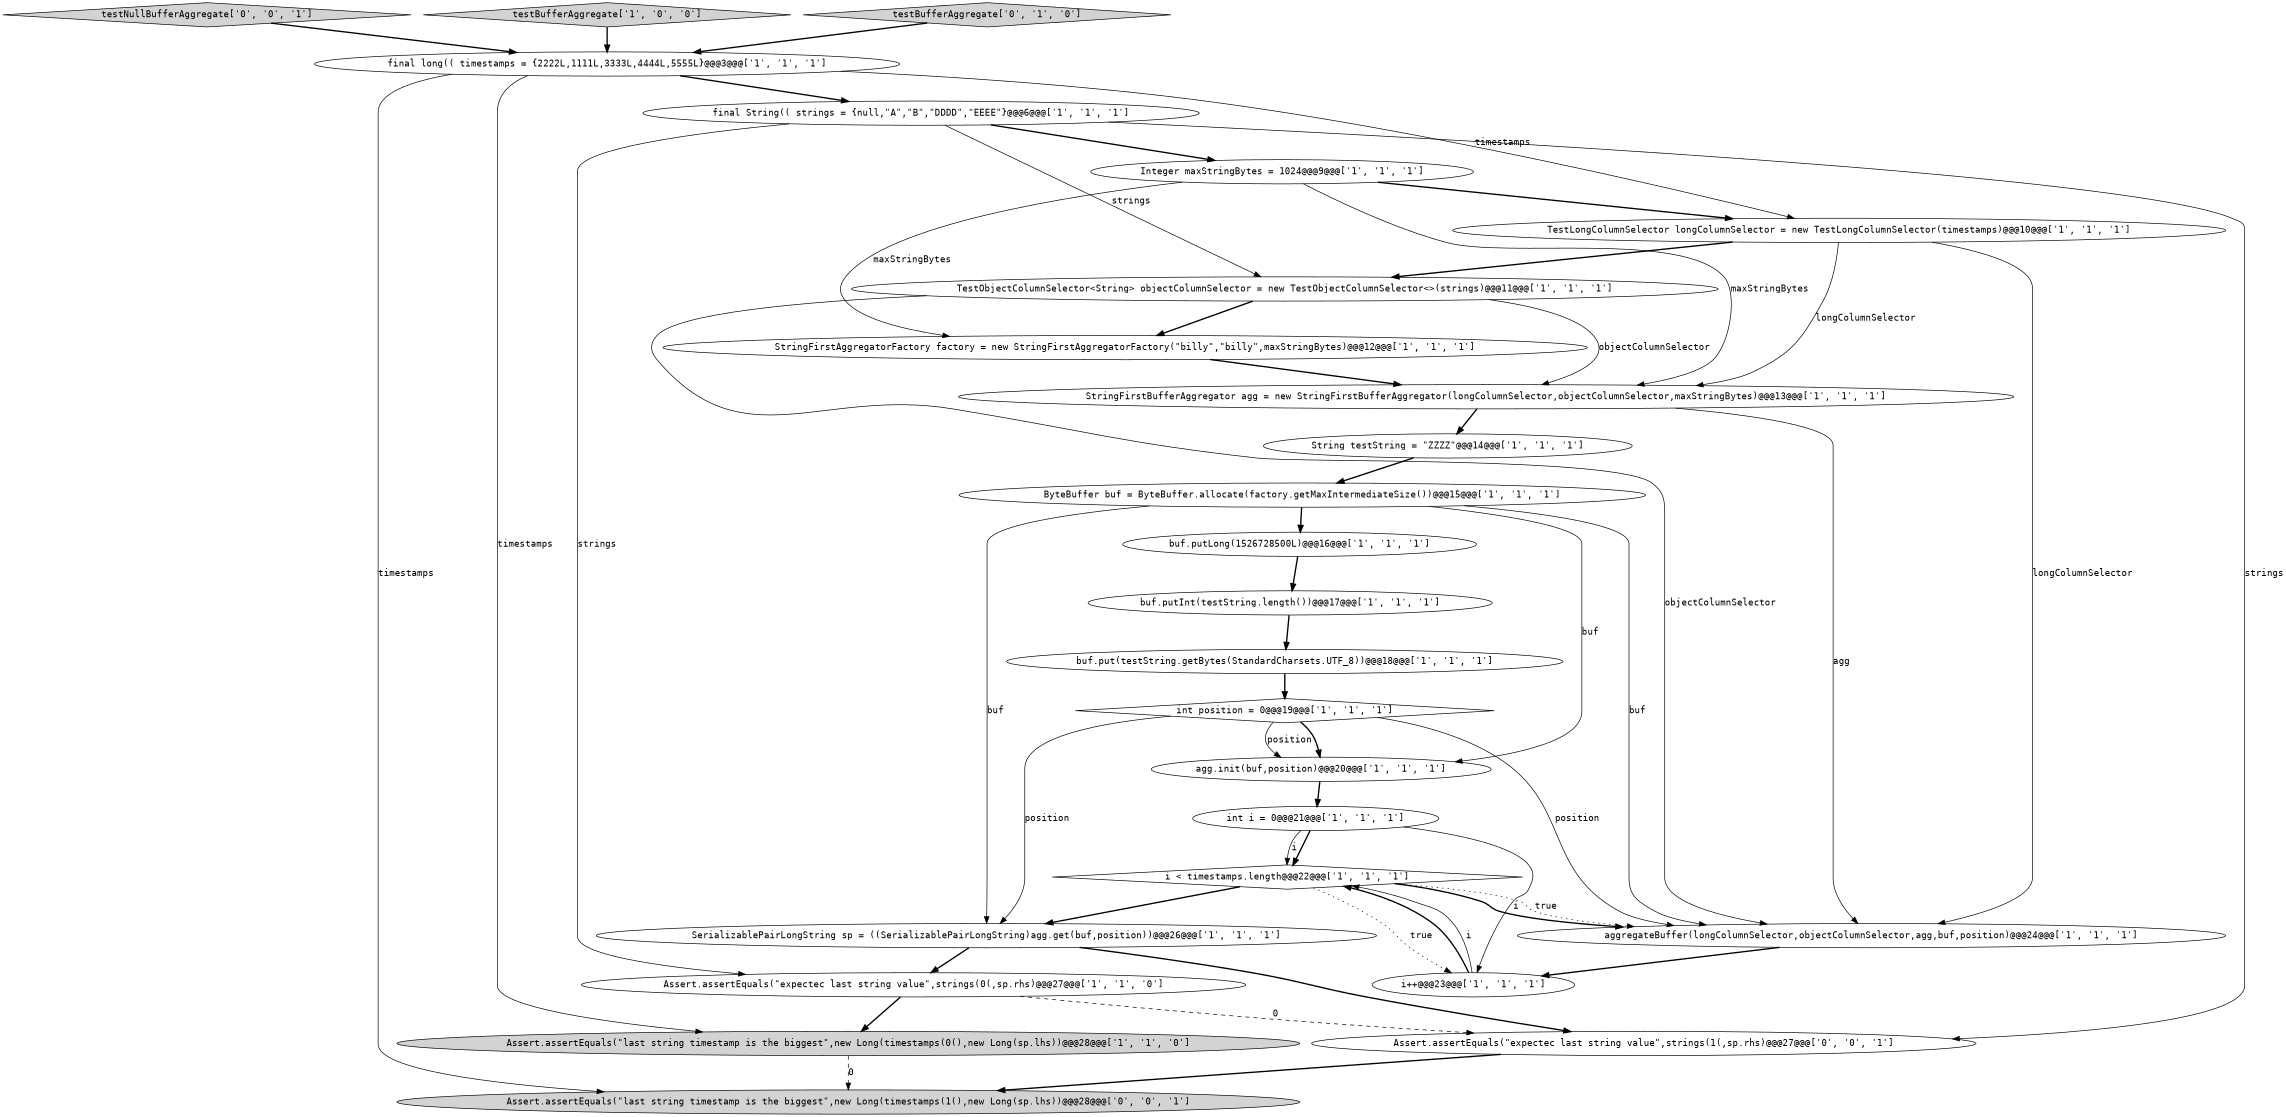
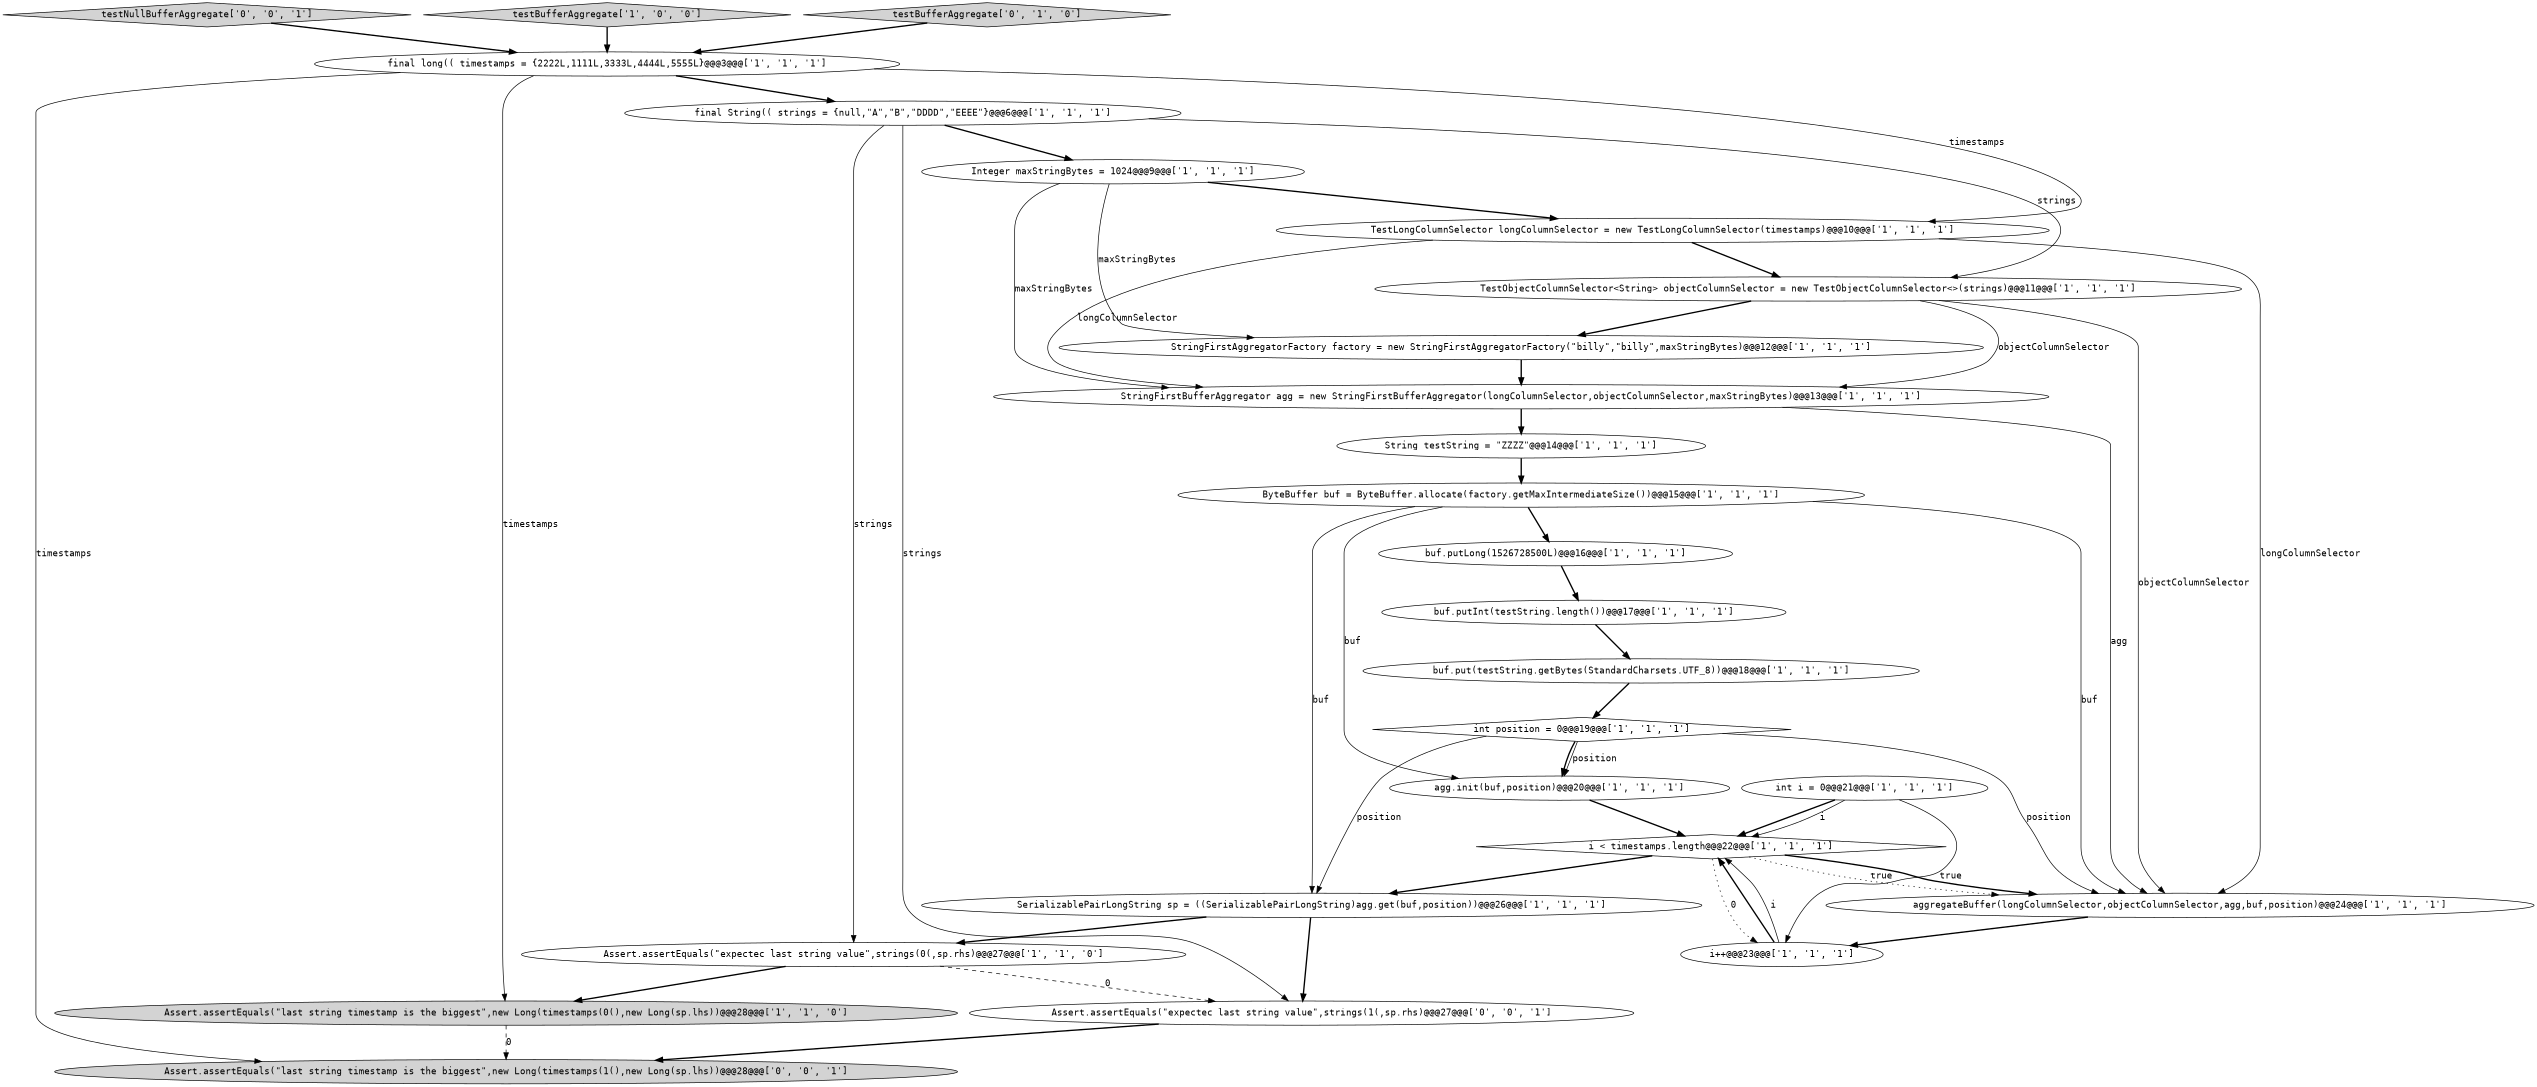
  digraph {
    fontname="DejaVu Sans Mono"
    node [fillcolor=white fontname="DejaVu Sans Mono" shape=ellipse style=filled]
    edge [fontname="DejaVu Sans Mono" style=bold]
    n1 [label="i < timestamps.length@@@22@@@['1', '1', '1']" shape=diamond]
    n2 [label="i++@@@23@@@['1', '1', '1']"]
    n3 [label="aggregateBuffer(longColumnSelector,objectColumnSelector,agg,buf,position)@@@24@@@['1', '1', '1']"]
    n4 [label="SerializablePairLongString sp = ((SerializablePairLongString)agg.get(buf,position))@@@26@@@['1', '1', '1']"]
    n5 [label="Assert.assertEquals(\"expectec last string value\",strings(1(,sp.rhs)@@@27@@@['0', '0', '1']"]
    n6 [label="Assert.assertEquals(\"expectec last string value\",strings(0(,sp.rhs)@@@27@@@['1', '1', '0']"]
    n7 [fillcolor=lightgray label="Assert.assertEquals(\"last string timestamp is the biggest\",new Long(timestamps(1(),new Long(sp.lhs))@@@28@@@['0', '0', '1']"]
    n8 [label="TestObjectColumnSelector<String> objectColumnSelector = new TestObjectColumnSelector<>(strings)@@@11@@@['1', '1', '1']"]
    n9 [label="StringFirstAggregatorFactory factory = new StringFirstAggregatorFactory(\"billy\",\"billy\",maxStringBytes)@@@12@@@['1', '1', '1']"]
    n10 [label="StringFirstBufferAggregator agg = new StringFirstBufferAggregator(longColumnSelector,objectColumnSelector,maxStringBytes)@@@13@@@['1', '1', '1']"]
    n11 [label="String testString = \"ZZZZ\"@@@14@@@['1', '1', '1']"]
    n12 [label="int i = 0@@@21@@@['1', '1', '1']"]
    n13 [label="buf.putInt(testString.length())@@@17@@@['1', '1', '1']"]
    n14 [label="buf.put(testString.getBytes(StandardCharsets.UTF_8))@@@18@@@['1', '1', '1']"]
    n15 [label="int position = 0@@@19@@@['1', '1', '1']" shape=diamond]
    n16 [fillcolor=lightgray label="testNullBufferAggregate['0', '0', '1']" shape=diamond]
    n17 [label="final long(( timestamps = {2222L,1111L,3333L,4444L,5555L}@@@3@@@['1', '1', '1']"]
    n18 [fillcolor=lightgray label="Assert.assertEquals(\"last string timestamp is the biggest\",new Long(timestamps(0(),new Long(sp.lhs))@@@28@@@['1', '1', '0']"]
    n19 [label="TestLongColumnSelector longColumnSelector = new TestLongColumnSelector(timestamps)@@@10@@@['1', '1', '1']"]
    n20 [label="final String(( strings = {null,\"A\",\"B\",\"DDDD\",\"EEEE\"}@@@6@@@['1', '1', '1']"]
    n21 [label="buf.putLong(1526728500L)@@@16@@@['1', '1', '1']"]
    n22 [label="ByteBuffer buf = ByteBuffer.allocate(factory.getMaxIntermediateSize())@@@15@@@['1', '1', '1']"]
    n23 [label="agg.init(buf,position)@@@20@@@['1', '1', '1']"]
    n24 [fillcolor=lightgray label="testBufferAggregate['1', '0', '0']" shape=diamond]
    n25 [label="Integer maxStringBytes = 1024@@@9@@@['1', '1', '1']"]
    n26 [fillcolor=lightgray label="testBufferAggregate['0', '1', '0']" shape=diamond]
-   n1 -> n2 [label=true style=dotted]
+   n1 -> n2 [label=0 style=dotted]
    n1 -> n3 [label=true style=dotted]
    n1 -> n3
    n1 -> n4
    n2 -> n1
    n2 -> n1 [label=i style=solid]
    n3 -> n2
    n4 -> n5
    n4 -> n6
    n5 -> n7
    n6 -> n5 [label=0 style=dashed]
    n6 -> n18
    n8 -> n3 [label=objectColumnSelector style=solid]
    n8 -> n9
    n8 -> n10 [label=objectColumnSelector style=solid]
    n9 -> n10
    n10 -> n3 [label=agg style=solid]
    n10 -> n11
    n11 -> n22
    n12 -> n1
    n12 -> n1 [label=i style=solid]
-   n12 -> n2 [label=i style=solid]
+   n12 -> n2 [label=true style=solid]
    n13 -> n14
    n14 -> n15
    n15 -> n3 [label=position style=solid]
    n15 -> n4 [label=position style=solid]
    n15 -> n23 [label=position style=solid]
    n15 -> n23
    n16 -> n17
    n17 -> n7 [label=timestamps style=solid]
    n17 -> n18 [label=timestamps style=solid]
    n17 -> n19 [label=timestamps style=solid]
    n17 -> n20
    n18 -> n7 [label=0 style=dashed]
    n19 -> n3 [label=longColumnSelector style=solid]
    n19 -> n8
    n19 -> n10 [label=longColumnSelector style=solid]
    n20 -> n5 [label=strings style=solid]
    n20 -> n6 [label=strings style=solid]
    n20 -> n8 [label=strings style=solid]
    n20 -> n25
    n21 -> n13
    n22 -> n3 [label=buf style=solid]
    n22 -> n4 [label=buf style=solid]
    n22 -> n21
    n22 -> n23 [label=buf style=solid]
-   n23 -> n12
+   n23 -> n1
    n24 -> n17
    n25 -> n9 [label=maxStringBytes style=solid]
    n25 -> n10 [label=maxStringBytes style=solid]
    n25 -> n19
    n26 -> n17
  }
